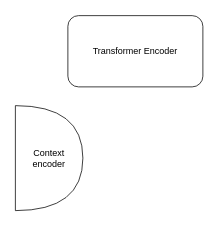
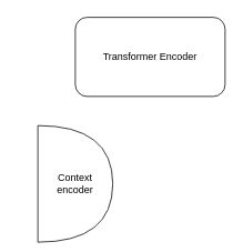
  <mxCell id="0" />
  <mxCell id="1" parent="0" />
  <mxCell id="2" value="Transformer Encoder" style="rounded=1;whiteSpace=wrap;html=1;" vertex="1" parent="1"><mxGeometry x="90" y="20" width="180" height="95" as="geometry" /></mxCell>
- <mxCell id="3" value="Context&lt;div&gt;encoder&lt;/div&gt;" style="shape=or;whiteSpace=wrap;html=1;" vertex="1" parent="1"><mxGeometry x="20" y="140" width="90" height="140" as="geometry" /></mxCell>
+ <mxCell id="3" value="Context&lt;div&gt;encoder&lt;/div&gt;" style="shape=or;whiteSpace=wrap;html=1;" vertex="1" parent="1"><mxGeometry x="45" y="150" width="90" height="140" as="geometry" /></mxCell>
